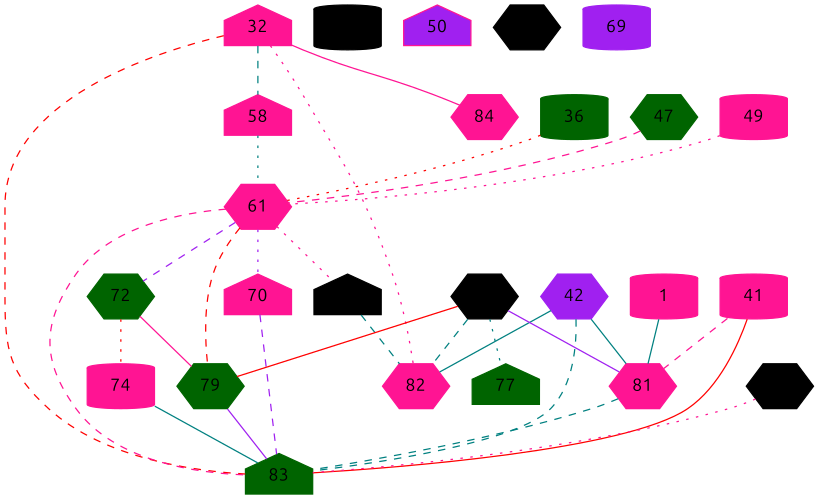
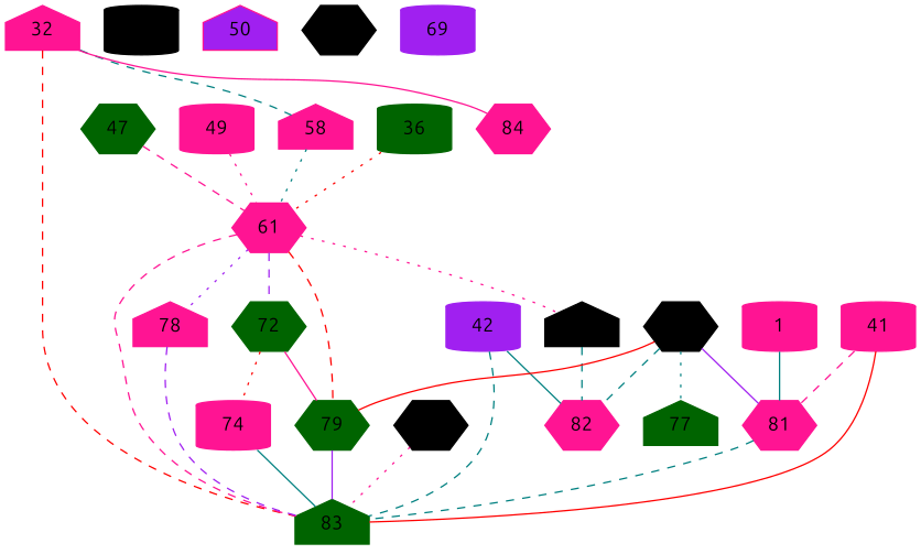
  graph {
    fontname=Ubuntu
    node [color=deeppink fontname=Ubuntu shape=hexagon style=filled]
    edge [color=teal fontname=Ubuntu style=dashed]
    81 [super="+76+70"]
    83 [color=darkgreen shape=house super="+11+68+75+67"]
    1 [shape=cylinder]
    26 [color=black shape=cylinder]
    32 [shape=house super="+16+22"]
    58 [shape=house]
    82 [super="+14+71"]
    84
    61 [super="+24+48+57"]
    36 [color=darkgreen shape=cylinder super="+29"]
    72 [color=darkgreen super="+55+23"]
-   78 [shape=house super="+25+31+56" label=70]
+   78 [shape=house super="+25+31+56"]
    79 [color=darkgreen super="+37+59"]
    80 [color=black shape=house super="+53"]
    41 [shape=cylinder super="+6+19"]
-   42 [color=purple super="+15"]
+   42 [color=purple shape=cylinder super="+15"]
    47 [color=darkgreen]
    49 [shape=cylinder]
    50 [fillcolor=purple shape=house]
    51 [color=black]
    54 [color=black]
    74 [shape=cylinder super="+17+39"]
    69 [color=purple shape=cylinder]
    73 [color=black super="+13+38+62"]
    77 [color=darkgreen shape=house]
    81 -- 83 [weight=2]
    1 -- 81 [style=solid]
    32 -- 83 [color=red weight=3]
    32 -- 58
-   32 -- 82 [color=deeppink style=dotted weight=2]
    32 -- 84 [color=deeppink style=solid]
    58 -- 61 [style=dotted]
    61 -- 83 [color=deeppink]
    61 -- 72 [color=purple weight=2]
    61 -- 78 [color=purple style=dotted weight=3]
    61 -- 79 [color=red weight=3]
    61 -- 80 [color=deeppink style=dotted]
    36 -- 61 [color=red style=dotted]
    72 -- 79 [color=deeppink style=solid weight=2]
    72 -- 74 [color=red style=dotted weight=2]
    78 -- 83 [color=purple weight=2]
    79 -- 83 [color=purple style=solid weight=2]
    80 -- 82
    41 -- 81 [color=deeppink weight=2]
    41 -- 83 [color=red style=solid weight=2]
-   42 -- 81 [style=solid weight=2]
    42 -- 83 [weight=3]
    42 -- 82 [style=solid weight=3]
    47 -- 61 [color=deeppink]
    49 -- 61 [color=deeppink style=dotted]
    54 -- 83 [color=deeppink style=dotted]
    74 -- 83 [style=solid]
    73 -- 81 [color=purple style=solid]
    73 -- 82 [weight=2]
    73 -- 79 [color=red style=solid weight=2]
    73 -- 77 [style=dotted]
  }
